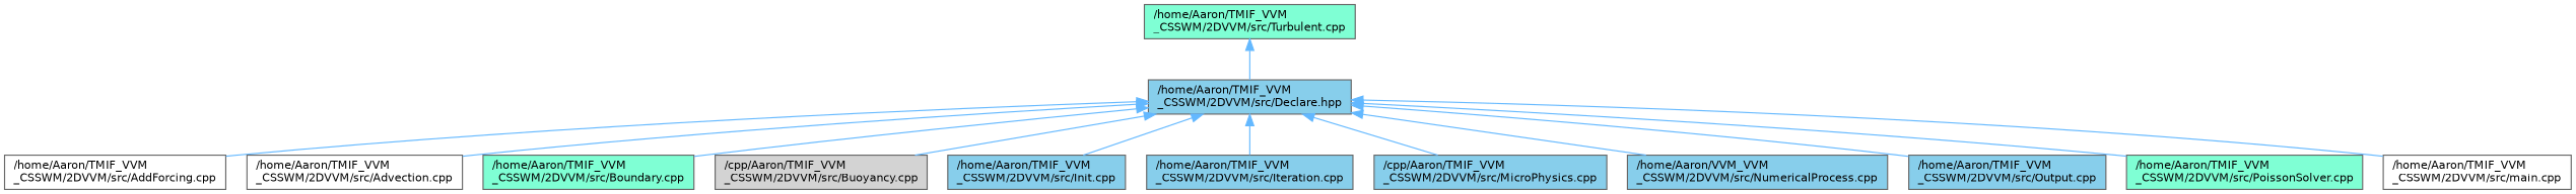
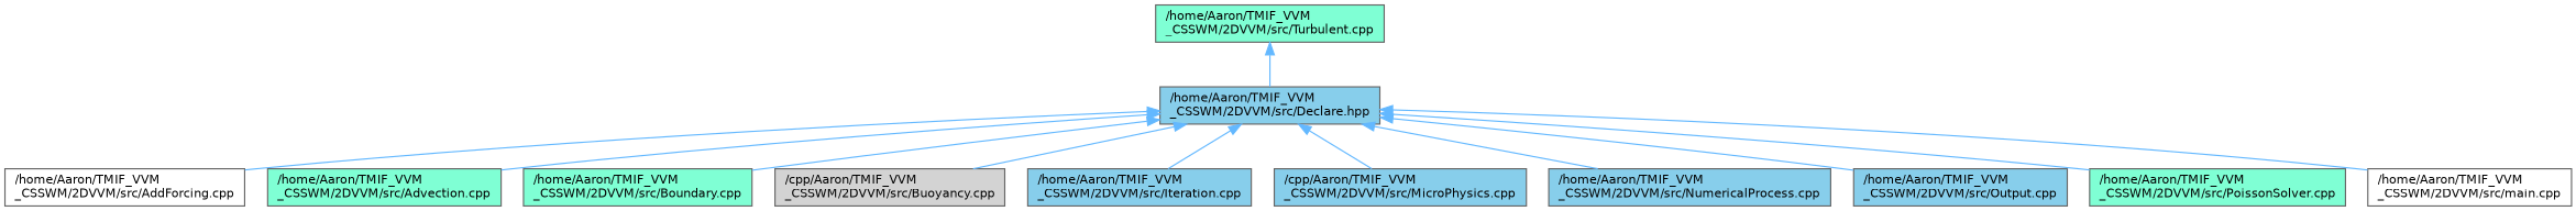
  digraph {
    node [color=grey40 fillcolor=skyblue fontname=Helvetica fontsize=10 shape=box style=filled]
    edge [color=steelblue1 dir=back fontname=Helvetica fontsize=10 labelfontname=Helvetica labelfontsize=10 style=solid]
    n1 [color=gray40 fontcolor=black height=0.2 label="/home/Aaron/TMIF_VVM\l_CSSWM/2DVVM/src/Declare.hpp" width=0.4]
    n2 [fillcolor=white height=0.2 label="/home/Aaron/TMIF_VVM\l_CSSWM/2DVVM/src/AddForcing.cpp" width=0.4]
-   n3 [fillcolor=white height=0.2 label="/home/Aaron/TMIF_VVM\l_CSSWM/2DVVM/src/Advection.cpp" width=0.4]
+   n3 [fillcolor=aquamarine height=0.2 label="/home/Aaron/TMIF_VVM\l_CSSWM/2DVVM/src/Advection.cpp" width=0.4]
    n4 [fillcolor=aquamarine height=0.2 label="/home/Aaron/TMIF_VVM\l_CSSWM/2DVVM/src/Boundary.cpp" width=0.4]
    n5 [fillcolor=lightgrey height=0.2 label="/cpp/Aaron/TMIF_VVM\l_CSSWM/2DVVM/src/Buoyancy.cpp" width=0.4]
-   n6 [height=0.2 label="/home/Aaron/TMIF_VVM\l_CSSWM/2DVVM/src/Init.cpp" width=0.4]
    n7 [height=0.2 label="/home/Aaron/TMIF_VVM\l_CSSWM/2DVVM/src/Iteration.cpp" width=0.4]
    n8 [height=0.2 label="/cpp/Aaron/TMIF_VVM\l_CSSWM/2DVVM/src/MicroPhysics.cpp" width=0.4]
-   n9 [height=0.2 label="/home/Aaron/VVM_VVM\l_CSSWM/2DVVM/src/NumericalProcess.cpp" width=0.4]
+   n9 [height=0.2 label="/home/Aaron/TMIF_VVM\l_CSSWM/2DVVM/src/NumericalProcess.cpp" width=0.4]
    n10 [height=0.2 label="/home/Aaron/TMIF_VVM\l_CSSWM/2DVVM/src/Output.cpp" width=0.4]
    n11 [fillcolor=aquamarine height=0.2 label="/home/Aaron/TMIF_VVM\l_CSSWM/2DVVM/src/PoissonSolver.cpp" width=0.4]
    n12 [fillcolor=white height=0.2 label="/home/Aaron/TMIF_VVM\l_CSSWM/2DVVM/src/main.cpp" width=0.4]
    n13 [fillcolor=aquamarine height=0.2 label="/home/Aaron/TMIF_VVM\l_CSSWM/2DVVM/src/Turbulent.cpp" width=0.4]
    n1 -> n2
    n1 -> n3
    n1 -> n4
    n1 -> n5
-   n1 -> n6
    n1 -> n7
    n1 -> n8
    n1 -> n9
    n1 -> n10
    n1 -> n11
    n1 -> n12
    n13 -> n1
  }
